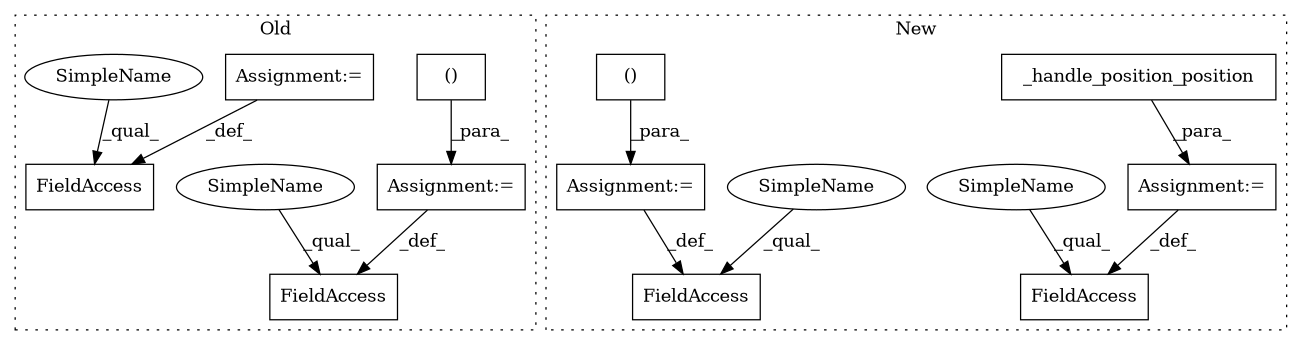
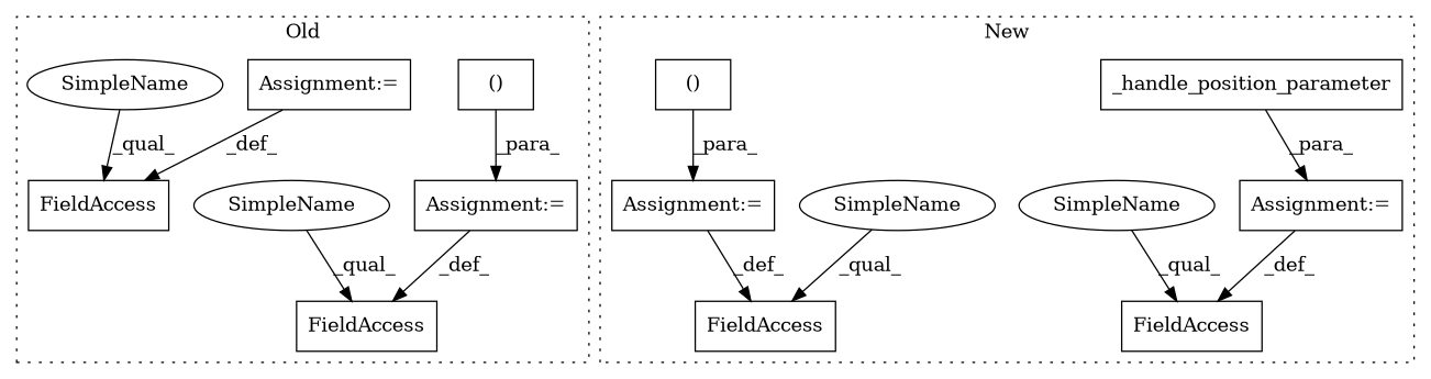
  digraph {
    node [a=7 l=4 s=17923 shape=box]
    n1 [a=106 l=28 label="()" s=18043]
    n2 [l=1 label="Assignment:=" s=17945]
    n3 [a=22 l=22 label=FieldAccess]
    n4 [a=22 l=36 label=FieldAccess s=18079]
    n5 [l=1 label="Assignment:=" s=18115]
    n6 [a=42 label=SimpleName shape=ellipse]
    n7 [a=42 label=SimpleName s=18079 shape=ellipse]
-   n8 [a=32 l="27,1" label=_handle_position_position s="68867,68902"]
+   n8 [a=32 l="27,1" label=_handle_position_parameter s="68867,68902"]
    n9 [a=22 l=13 label=FieldAccess s=68853]
    n10 [l=1 label="Assignment:=" s=68866]
    n11 [a=22 l=9 label=FieldAccess s=68807]
    n12 [a=106 l=24 label="()" s=68822]
    n13 [l=6 label="Assignment:=" s=68816]
    n14 [a=42 label=SimpleName s=68853 shape=ellipse]
    n15 [a=42 label=SimpleName s=68807 shape=ellipse]
    subgraph cluster_1 {
      label=Old
      style=dotted
      n1
      n2
      n3
      n4
      n5
      n6
      n7
    }
    subgraph cluster_2 {
      label=New
      style=dotted
      n8
      n9
      n10
      n11
      n12
      n13
      n14
      n15
    }
    n1 -> n2 [label=_para_]
    n2 -> n3 [label=_def_]
    n5 -> n4 [label=_def_]
    n6 -> n3 [label=_qual_]
    n7 -> n4 [label=_qual_]
    n8 -> n10 [label=_para_]
    n10 -> n9 [label=_def_]
    n12 -> n13 [label=_para_]
    n13 -> n11 [label=_def_]
    n14 -> n9 [label=_qual_]
    n15 -> n11 [label=_qual_]
  }
